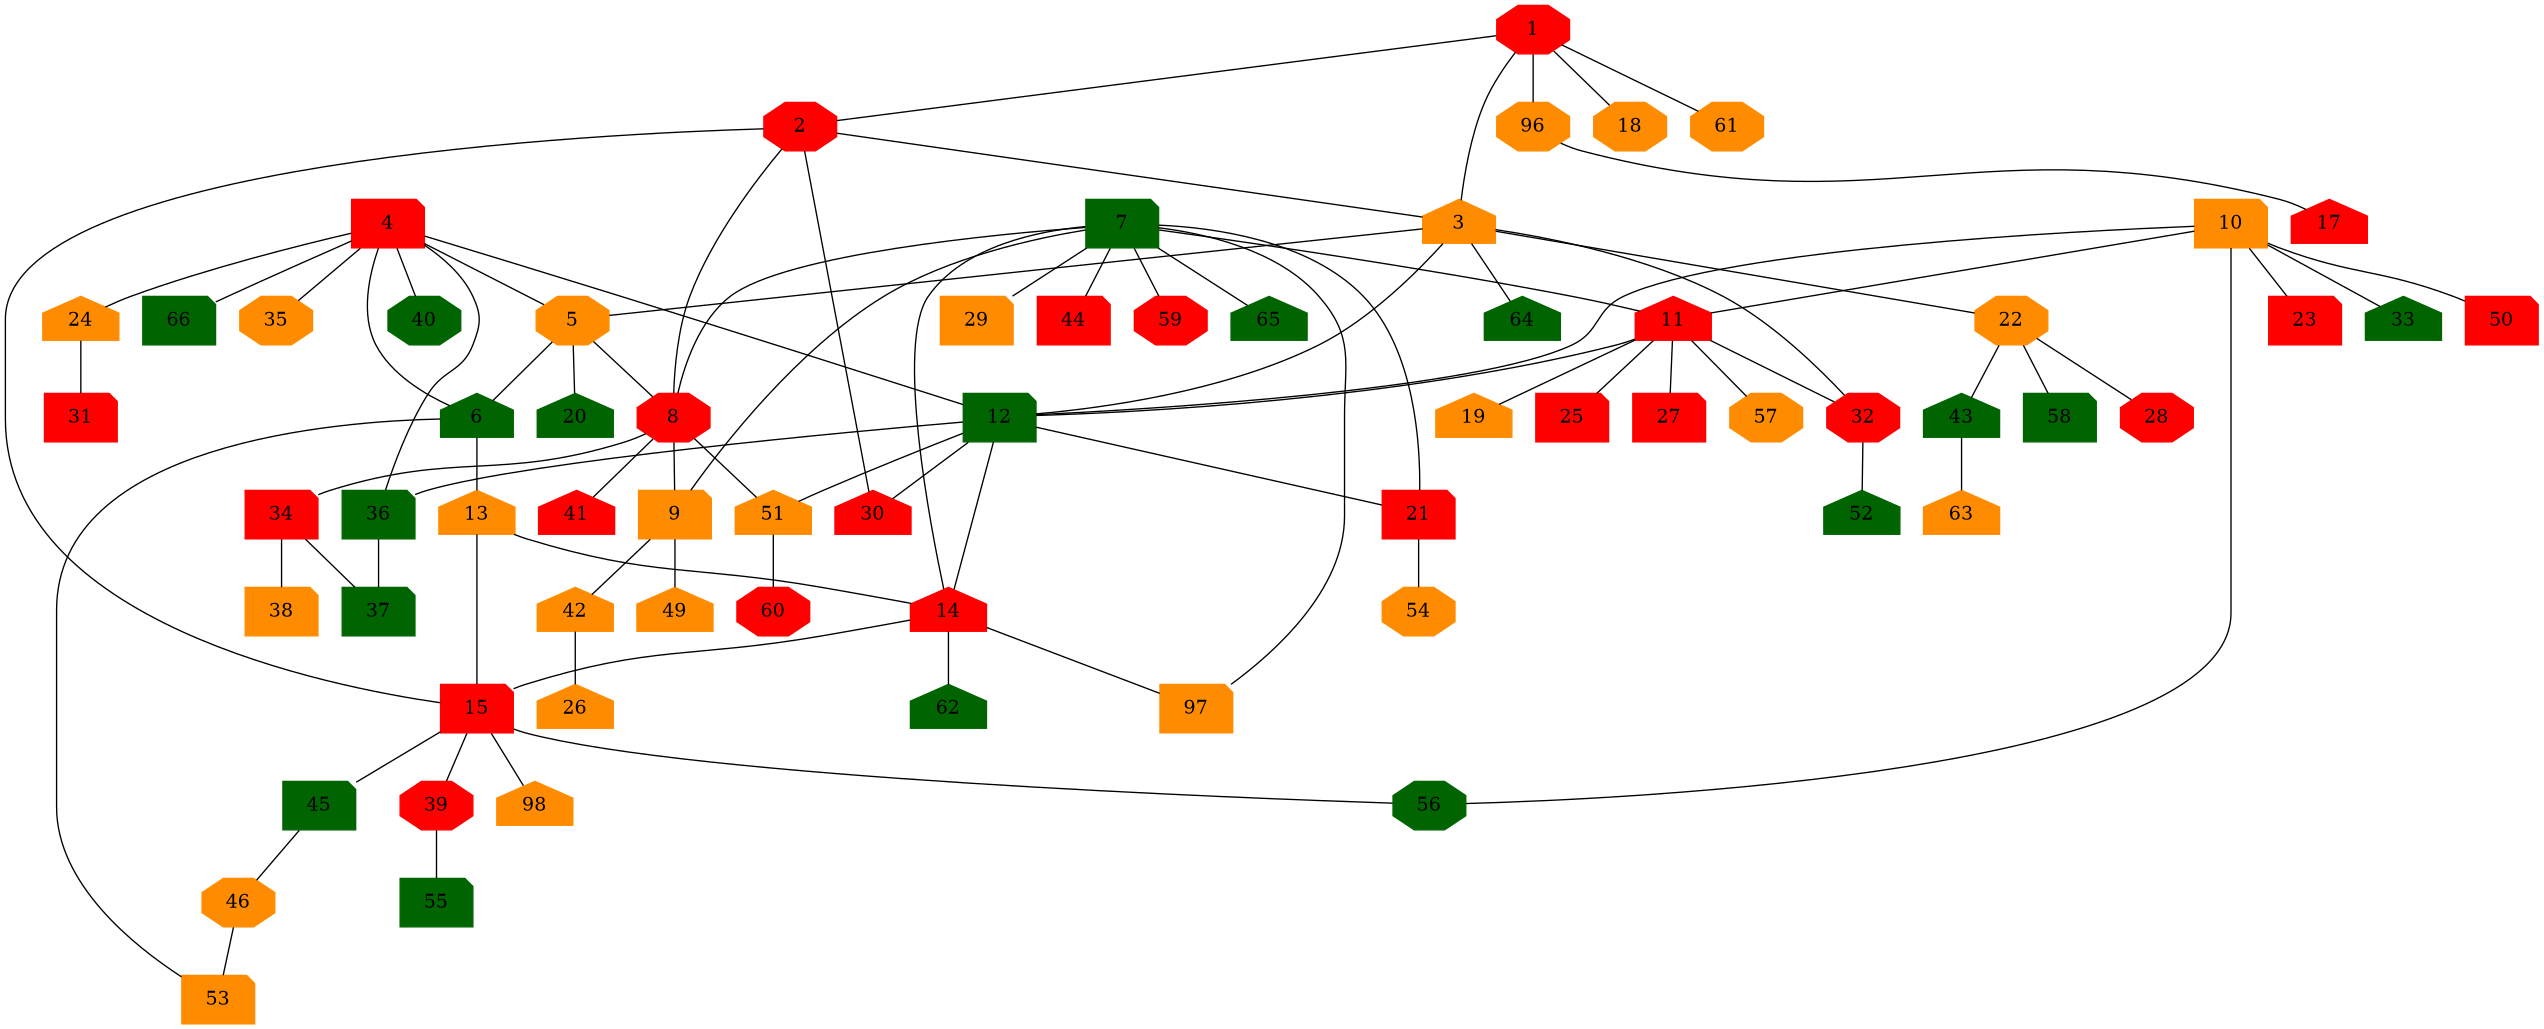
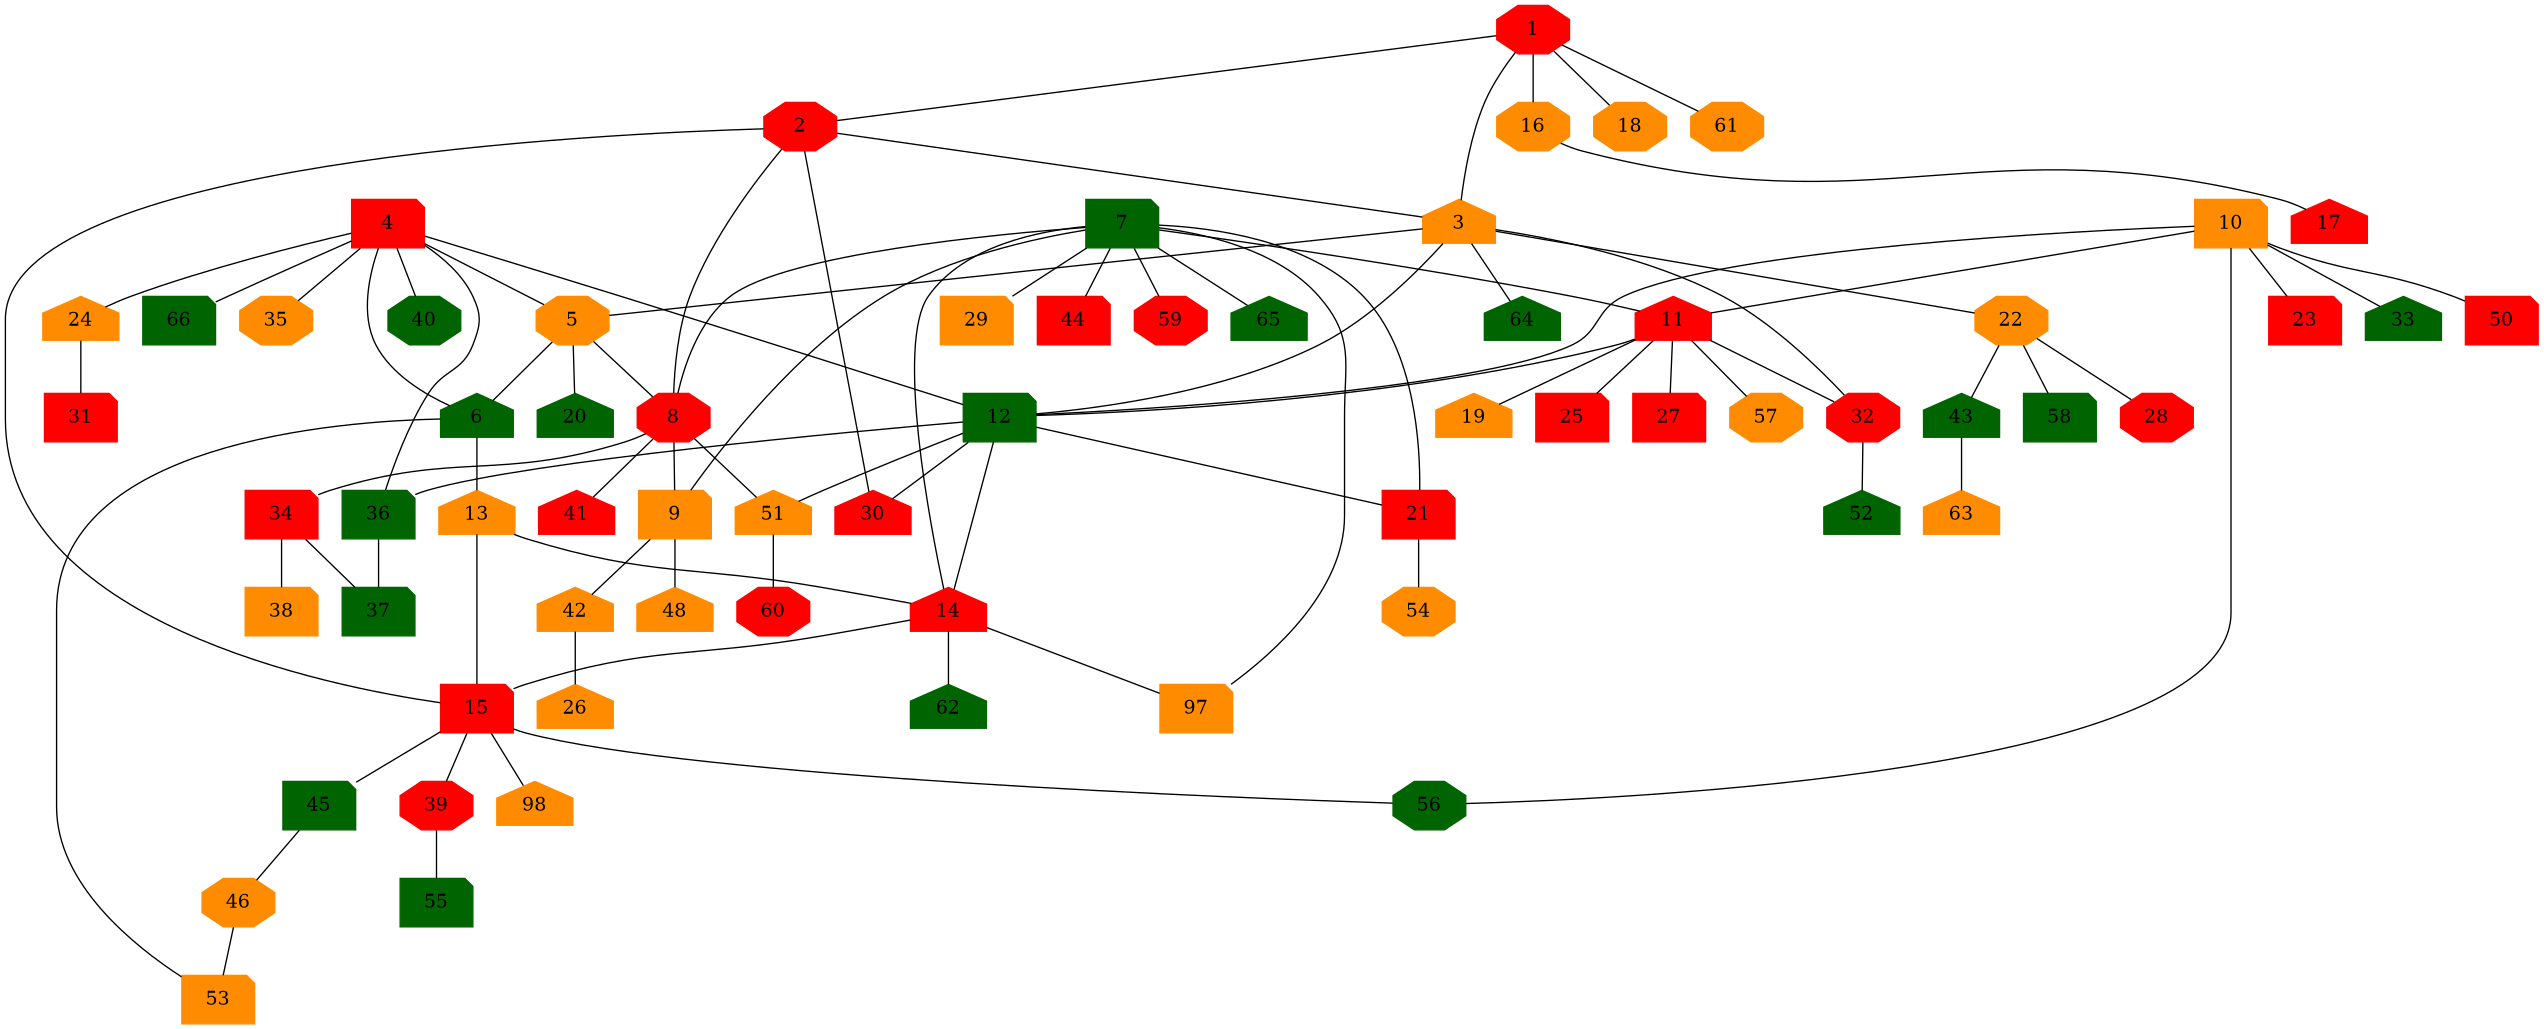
  graph {
    node [color=darkorange shape=note style=filled]
    1 [color=red shape=octagon]
    2 [color=red shape=octagon]
    3 [shape=house]
-   16 [shape=octagon label=96]
+   16 [shape=octagon]
    18 [shape=octagon]
    61 [shape=octagon]
    8 [color=red shape=octagon]
    15 [color=red]
    30 [color=red shape=house]
    5 [shape=octagon]
    12 [color=darkgreen]
    22 [shape=octagon]
    32 [color=red shape=octagon]
    64 [color=darkgreen shape=house]
    17 [color=red shape=house]
    9
    34 [color=red]
    41 [color=red shape=house]
    51 [shape=house]
    56 [color=darkgreen shape=octagon]
    39 [color=red shape=octagon]
    45 [color=darkgreen]
    n23 [label=98 shape=house]
    6 [color=darkgreen shape=house]
    20 [color=darkgreen shape=house]
    36 [color=darkgreen]
    14 [color=red shape=house]
    21 [color=red]
    28 [color=red shape=octagon]
    43 [color=darkgreen shape=house]
    58 [color=darkgreen]
    52 [color=darkgreen shape=house]
    4 [color=red]
    24 [shape=house]
    35 [shape=octagon]
    40 [color=darkgreen shape=octagon]
    66 [color=darkgreen]
    13 [shape=house]
    53
    31 [color=red]
    37 [color=darkgreen]
    7 [color=darkgreen]
    11 [color=red shape=house]
    29
    44 [color=red]
    n46 [label=97]
    59 [color=red shape=octagon]
    65 [color=darkgreen shape=house]
    42 [shape=house]
-   49 [shape=house]
+   49 [shape=house label=48]
    19 [shape=house]
    25 [color=red]
    27 [color=red]
    57 [shape=octagon]
    62 [color=darkgreen shape=house]
    54 [shape=octagon]
    38
    60 [color=red shape=octagon]
    26 [shape=house]
    10
    23 [color=red]
    33 [color=darkgreen shape=house]
    50 [color=red]
    55 [color=darkgreen]
    46 [shape=octagon]
    63 [shape=house]
    1 -- 2
    1 -- 3
    1 -- 16
    1 -- 18
    1 -- 61
    2 -- 3
    2 -- 8
    2 -- 15
    2 -- 30
    3 -- 5
    3 -- 12
    3 -- 22
    3 -- 32
    3 -- 64
    16 -- 17
    8 -- 9
    8 -- 34
    8 -- 41
    8 -- 51
    15 -- 56
    15 -- 39
    15 -- 45
    15 -- n23
    5 -- 8
    5 -- 6
    5 -- 20
    12 -- 30
    12 -- 51
    12 -- 36
    12 -- 14
    12 -- 21
    22 -- 28
    22 -- 43
    22 -- 58
    32 -- 52
    9 -- 42
    9 -- 49
    34 -- 37
    34 -- 38
    51 -- 60
    39 -- 55
    45 -- 46
    6 -- 13
    6 -- 53
    36 -- 37
    14 -- 15
    14 -- n46
    14 -- 62
    21 -- 54
    43 -- 63
    4 -- 5
    4 -- 12
    4 -- 6
    4 -- 36
    4 -- 24
    4 -- 35
    4 -- 40
    4 -- 66
    24 -- 31
    13 -- 15
    13 -- 14
    7 -- 8
    7 -- 9
    7 -- 14
    7 -- 21
    7 -- 11
    7 -- 29
    7 -- 44
    7 -- n46
    7 -- 59
    7 -- 65
    11 -- 12
    11 -- 32
    11 -- 19
    11 -- 25
    11 -- 27
    11 -- 57
    42 -- 26
    10 -- 12
    10 -- 56
    10 -- 11
    10 -- 23
    10 -- 33
    10 -- 50
    46 -- 53
  }
